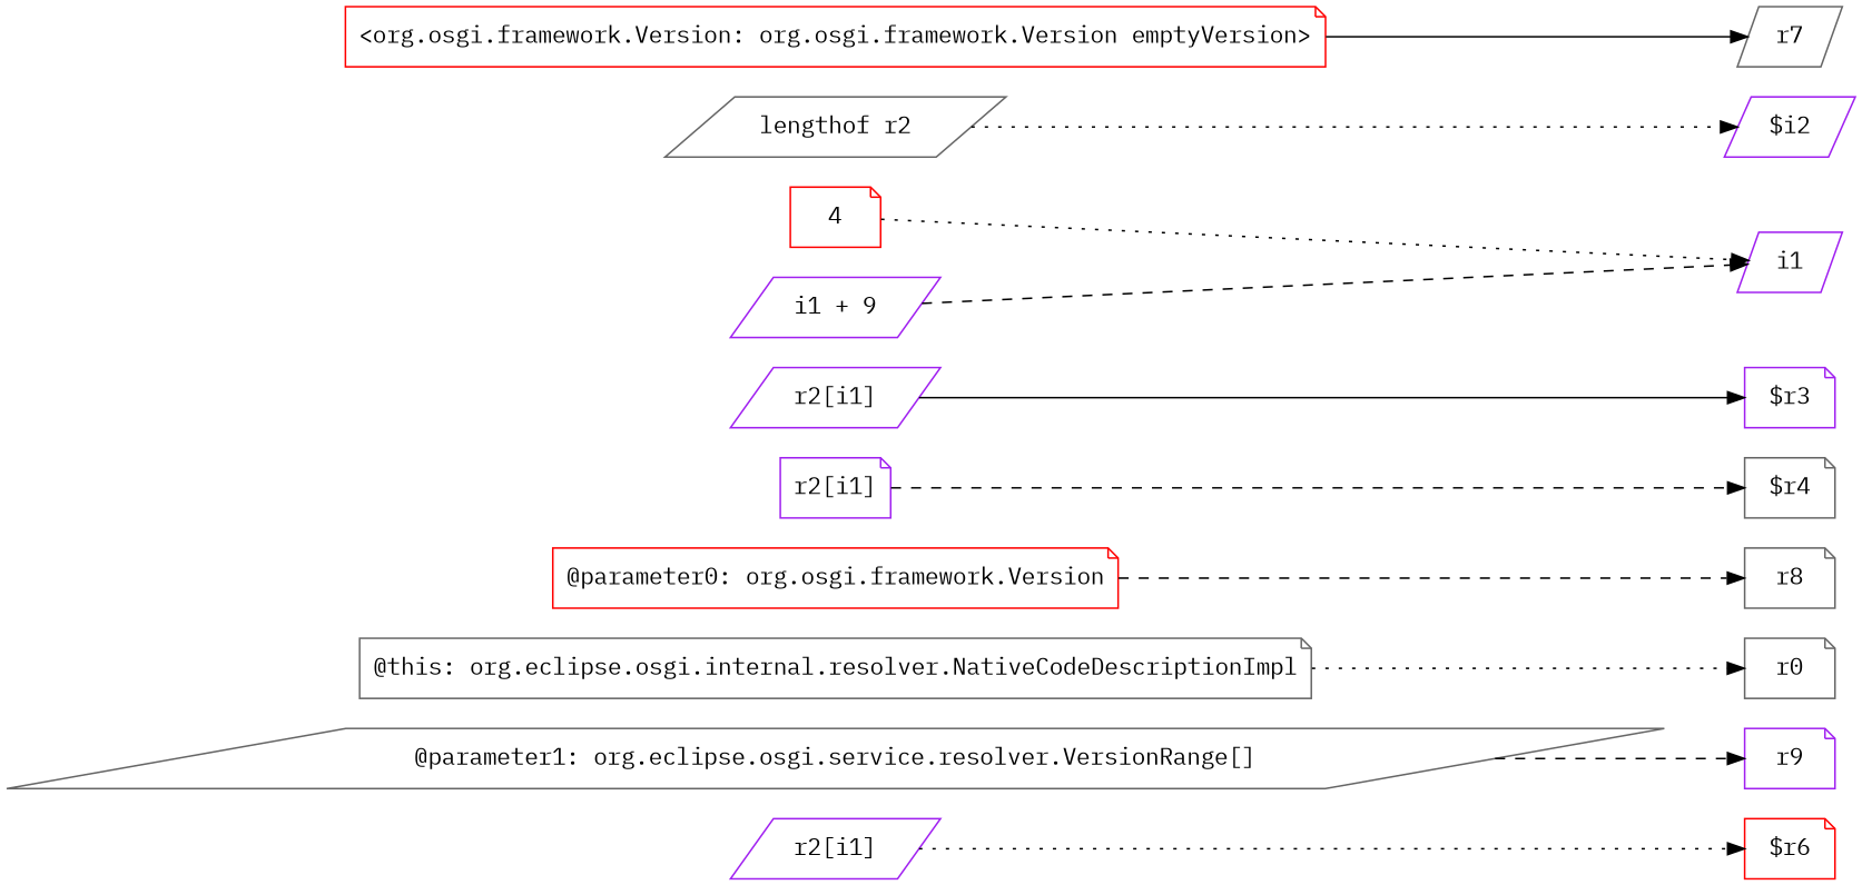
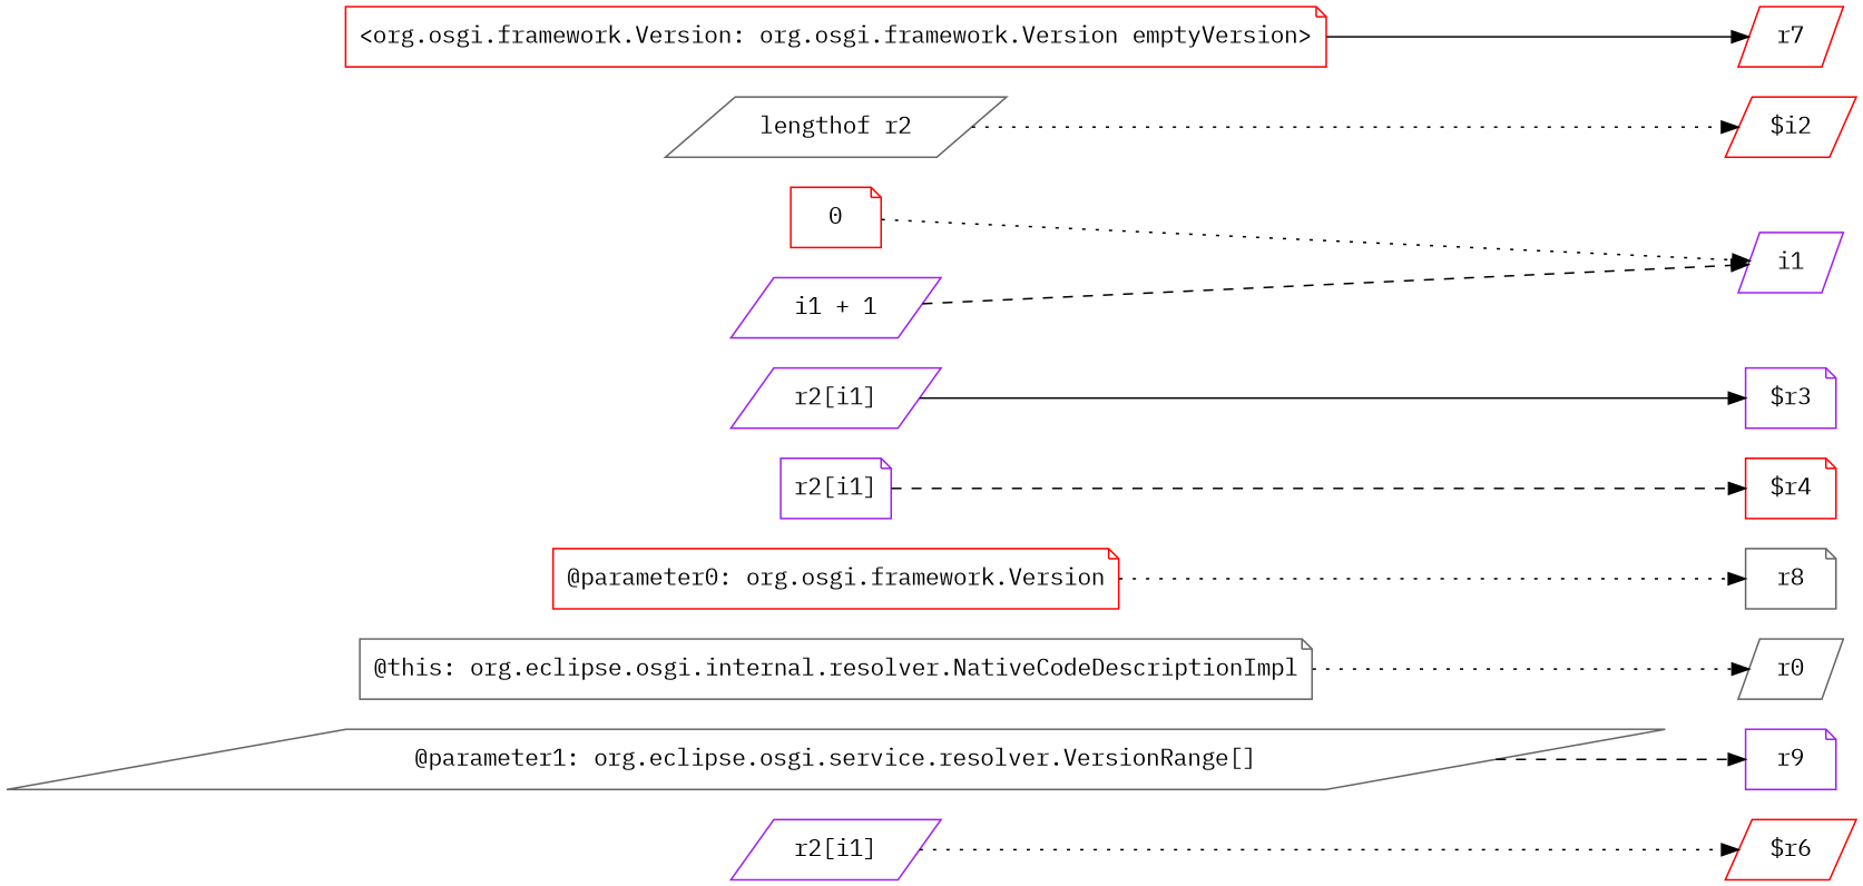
  digraph {
    fontname="IBM Plex Mono"
    rankdir=LR
    node [color=purple fontname="IBM Plex Mono" shape=note]
    edge [fontname="IBM Plex Mono" style=dotted]
    n1 [label="r2[i1]" shape=parallelogram]
-   n2 [color=red label="$r6"]
+   n2 [color=red label="$r6" shape=parallelogram]
    n3 [color=gray40 label="@parameter1: org.eclipse.osgi.service.resolver.VersionRange[]" shape=parallelogram]
    n4 [label=r9]
    n5 [color=gray40 label="@this: org.eclipse.osgi.internal.resolver.NativeCodeDescriptionImpl"]
-   n6 [color=gray40 label=r0]
+   n6 [color=gray40 label=r0 shape=parallelogram]
    n7 [color=red label="@parameter0: org.osgi.framework.Version"]
    n8 [color=gray40 label=r8]
    n9 [label="r2[i1]"]
-   n10 [color=gray40 label="$r4"]
+   n10 [color=red label="$r4"]
    n11 [label="r2[i1]" shape=parallelogram]
    n12 [label="$r3"]
-   n13 [color=red label=4]
+   n13 [color=red label=0]
    n14 [label=i1 shape=parallelogram]
    n15 [color=gray40 label="lengthof r2" shape=parallelogram]
-   n16 [label="$i2" shape=parallelogram]
+   n16 [color=red label="$i2" shape=parallelogram]
    n17 [color=red label="<org.osgi.framework.Version: org.osgi.framework.Version emptyVersion>"]
-   n18 [color=gray40 label=r7 shape=parallelogram]
-   n19 [label="i1 + 9" shape=parallelogram]
+   n18 [color=red label=r7 shape=parallelogram]
+   n19 [label="i1 + 1" shape=parallelogram]
    n1 -> n2
    n3 -> n4 [style=dashed]
    n5 -> n6
-   n7 -> n8 [style=dashed]
+   n7 -> n8
    n9 -> n10 [style=dashed]
    n11 -> n12 [style=solid]
    n13 -> n14
    n15 -> n16
    n17 -> n18 [style=solid]
    n19 -> n14 [style=dashed]
  }
